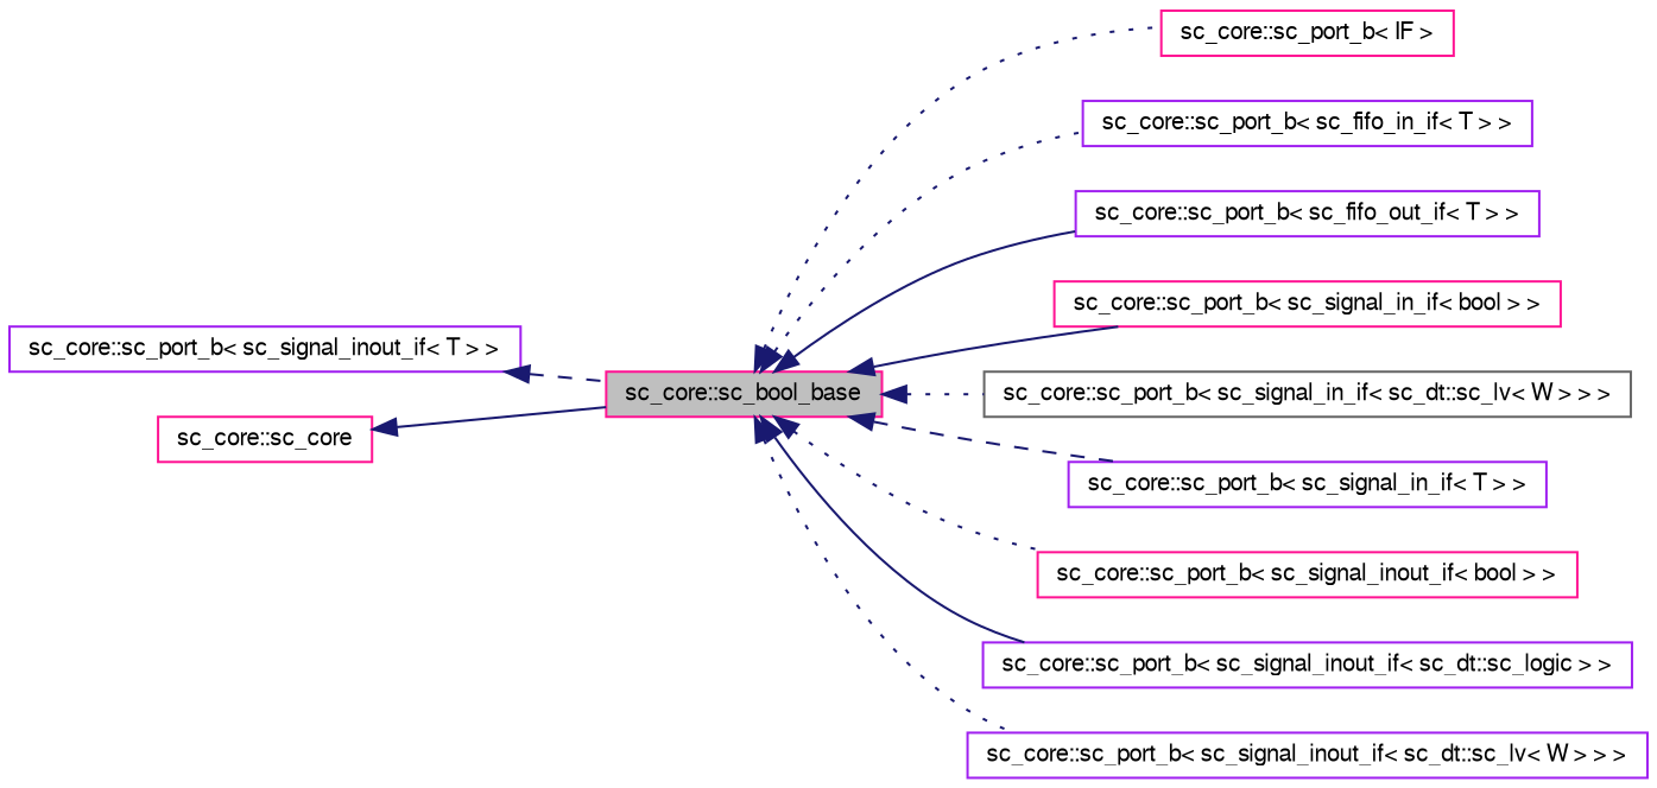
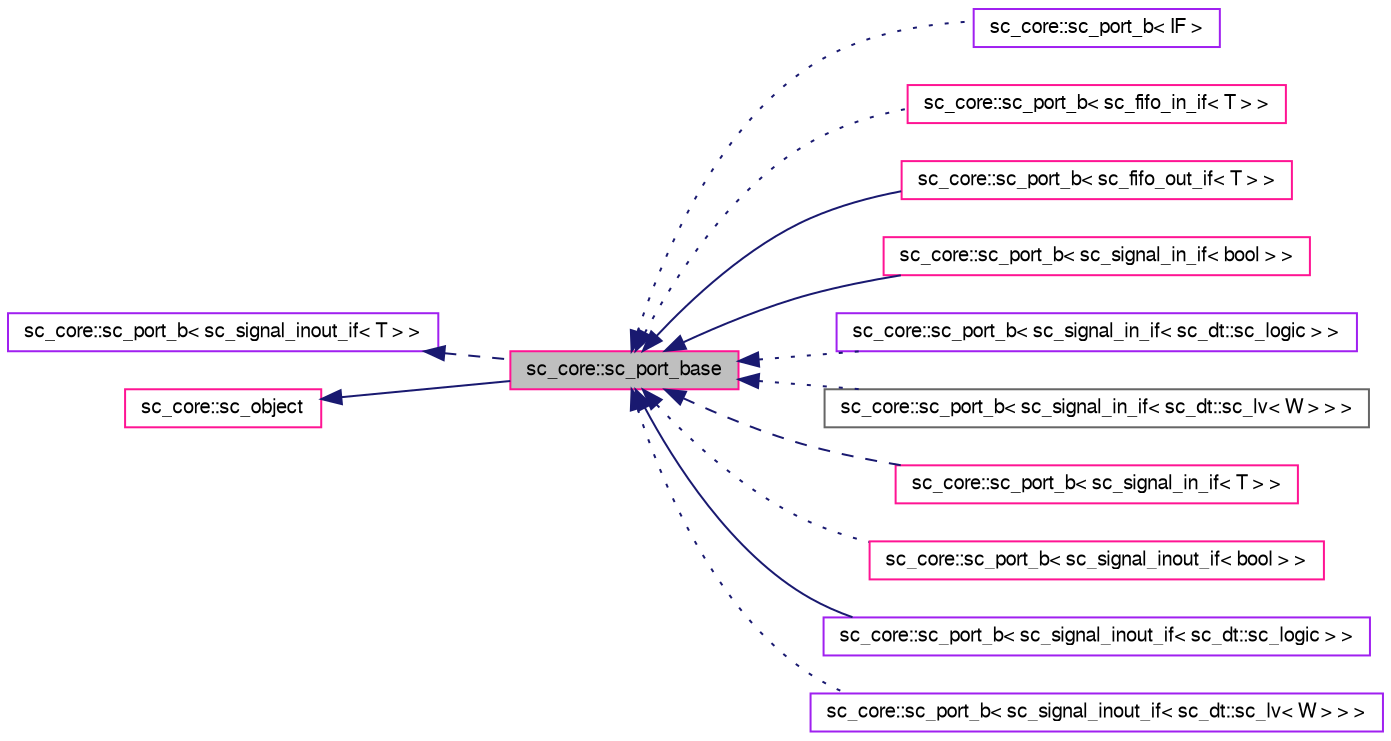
  digraph {
    rankdir=LR
    node [color=deeppink fillcolor=white fontname=FreeSans fontsize=10 shape=record style=filled]
    edge [color=midnightblue dir=back fontname=FreeSans fontsize=10 labelfontname=FreeSans labelfontsize=10 style=dotted]
-   n1 [fillcolor=grey75 fontcolor=black height=0.2 label="sc_core::sc_bool_base" width=0.4]
-   n2 [height=0.2 label="sc_core::sc_port_b\< IF \>" width=0.4]
-   n3 [color=purple height=0.2 label="sc_core::sc_port_b\< sc_fifo_in_if\< T \> \>" width=0.4]
-   n4 [color=purple height=0.2 label="sc_core::sc_port_b\< sc_fifo_out_if\< T \> \>" width=0.4]
+   n1 [fillcolor=grey75 fontcolor=black height=0.2 label="sc_core::sc_port_base" width=0.4]
+   n2 [color=purple height=0.2 label="sc_core::sc_port_b\< IF \>" width=0.4]
+   n3 [height=0.2 label="sc_core::sc_port_b\< sc_fifo_in_if\< T \> \>" width=0.4]
+   n4 [height=0.2 label="sc_core::sc_port_b\< sc_fifo_out_if\< T \> \>" width=0.4]
    n5 [height=0.2 label="sc_core::sc_port_b\< sc_signal_in_if\< bool \> \>" width=0.4]
+   n6 [color=purple height=0.2 label="sc_core::sc_port_b\< sc_signal_in_if\< sc_dt::sc_logic \> \>" width=0.4]
    n7 [color=gray40 height=0.2 label="sc_core::sc_port_b\< sc_signal_in_if\< sc_dt::sc_lv\< W \> \> \>" width=0.4]
-   n8 [color=purple height=0.2 label="sc_core::sc_port_b\< sc_signal_in_if\< T \> \>" width=0.4]
+   n8 [height=0.2 label="sc_core::sc_port_b\< sc_signal_in_if\< T \> \>" width=0.4]
    n9 [height=0.2 label="sc_core::sc_port_b\< sc_signal_inout_if\< bool \> \>" width=0.4]
    n10 [color=purple height=0.2 label="sc_core::sc_port_b\< sc_signal_inout_if\< sc_dt::sc_logic \> \>" width=0.4]
    n11 [color=purple height=0.2 label="sc_core::sc_port_b\< sc_signal_inout_if\< sc_dt::sc_lv\< W \> \> \>" width=0.4]
    n12 [color=purple height=0.2 label="sc_core::sc_port_b\< sc_signal_inout_if\< T \> \>" width=0.4]
-   n13 [height=0.2 label="sc_core::sc_core" width=0.4]
+   n13 [height=0.2 label="sc_core::sc_object" width=0.4]
    n1 -> n2
    n1 -> n3
    n1 -> n4 [style=solid]
    n1 -> n5 [style=solid]
+   n1 -> n6
    n1 -> n7
    n1 -> n8 [style=dashed]
    n1 -> n9
    n1 -> n10 [style=solid]
    n1 -> n11
    n12 -> n1 [style=dashed]
    n13 -> n1 [style=solid]
  }
